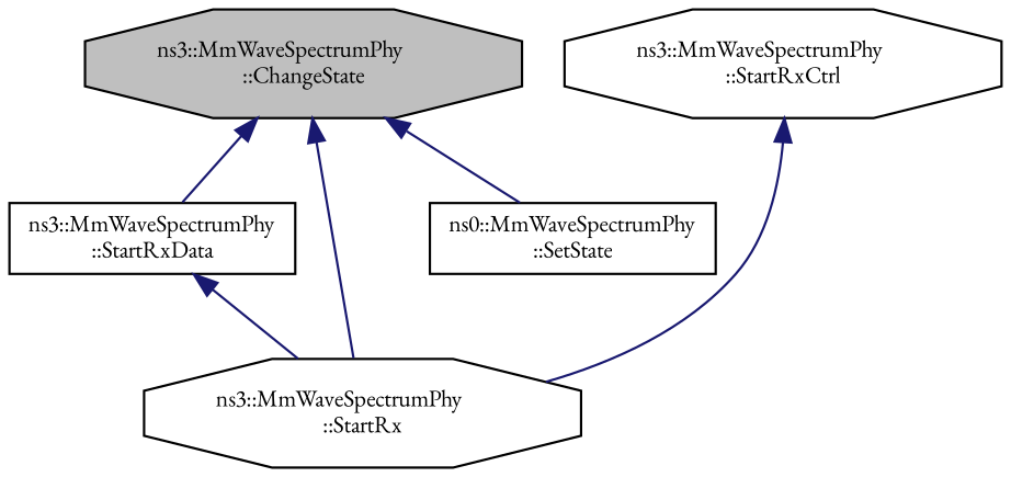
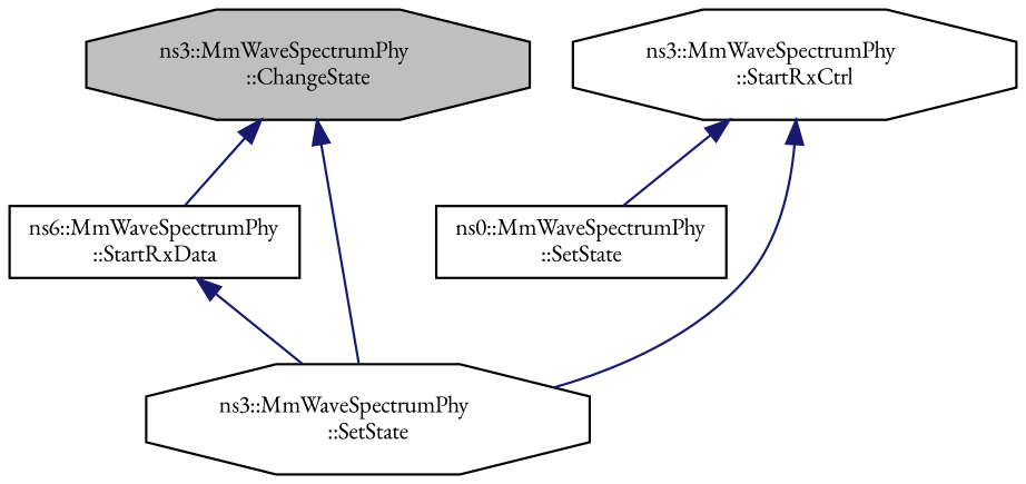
  digraph {
    fontname="EB Garamond"
    rankdir=TB
    node [color=black fillcolor=white fontname="EB Garamond" fontsize=10 shape=octagon style=filled]
    edge [color=midnightblue dir=back fontname="EB Garamond" fontsize=10 labelfontname=Helvetica labelfontsize=10 style=solid]
    n1 [fillcolor=grey75 fontcolor=black height=0.2 label="ns3::MmWaveSpectrumPhy\l::ChangeState" width=0.4]
    n2 [height=0.2 label="ns0::MmWaveSpectrumPhy\l::SetState" shape=box width=0.4]
-   n3 [height=0.2 label="ns3::MmWaveSpectrumPhy\l::StartRxData" shape=box width=0.4]
-   n4 [height=0.2 label="ns3::MmWaveSpectrumPhy\l::StartRx" width=0.4]
+   n3 [height=0.2 label="ns6::MmWaveSpectrumPhy\l::StartRxData" shape=box width=0.4]
+   n4 [height=0.2 label="ns3::MmWaveSpectrumPhy\l::SetState" width=0.4]
    n5 [height=0.2 label="ns3::MmWaveSpectrumPhy\l::StartRxCtrl" width=0.4]
-   n1 -> n2
+   n5 -> n2
    n1 -> n3
    n1 -> n4
    n3 -> n4
    n5 -> n4
  }
